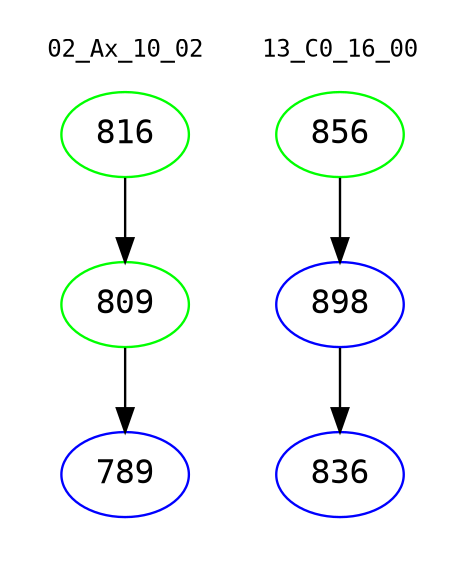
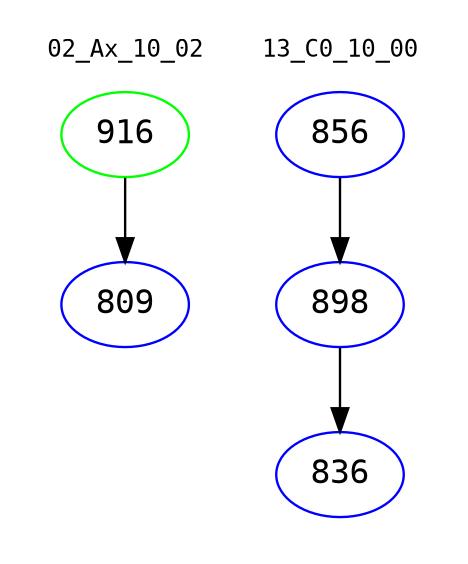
  digraph {
    fontname="DejaVu Sans Mono"
    node [color=blue fontname="DejaVu Sans Mono"]
    edge [color=black fontname="DejaVu Sans Mono"]
-   n1 [color=green label=816]
-   n2 [color=green label=809]
-   n3 [label=789]
-   n4 [color=green label=856]
+   n1 [color=green label=916]
+   n2 [label=809]
+   n4 [label=856]
    n5 [label=898]
    n6 [label=836]
    subgraph cluster_1 {
      color=white
      fontsize=10
      label="02_Ax_10_02"
      n1
      n2
-     n3
    }
    subgraph cluster_2 {
      color=white
      fontsize=10
-     label="13_C0_16_00"
+     label="13_C0_10_00"
      n4
      n5
      n6
    }
    n1 -> n2
-   n2 -> n3
    n4 -> n5
    n5 -> n6
  }
